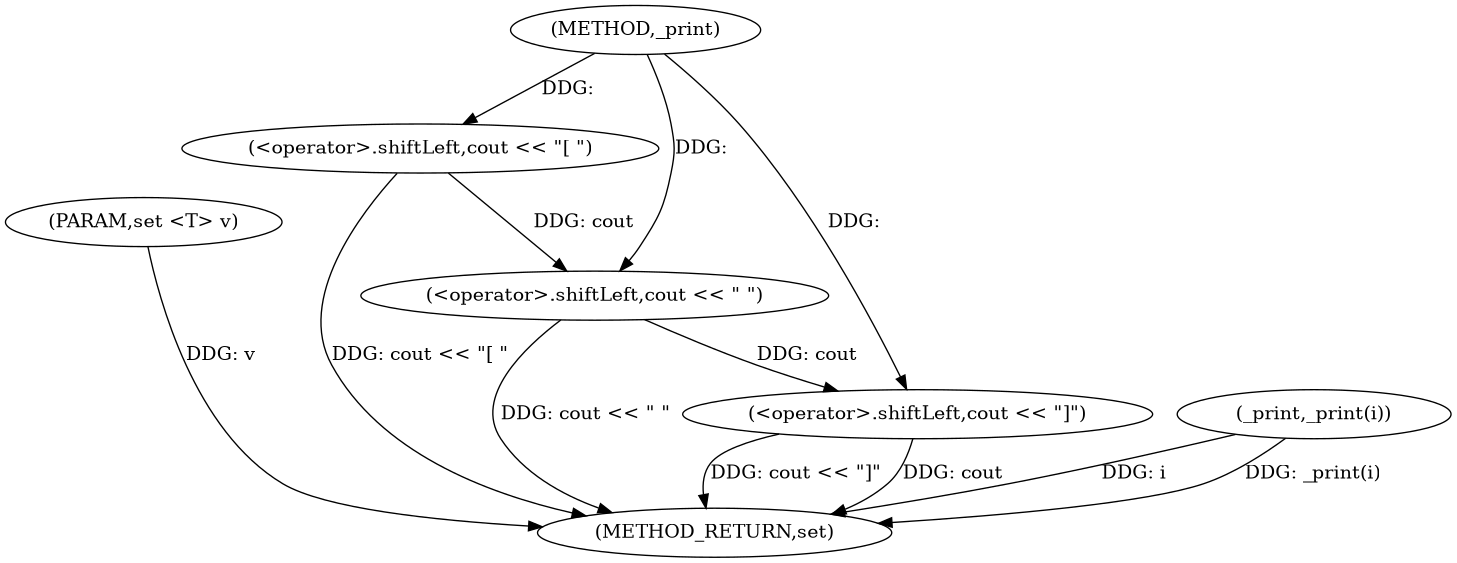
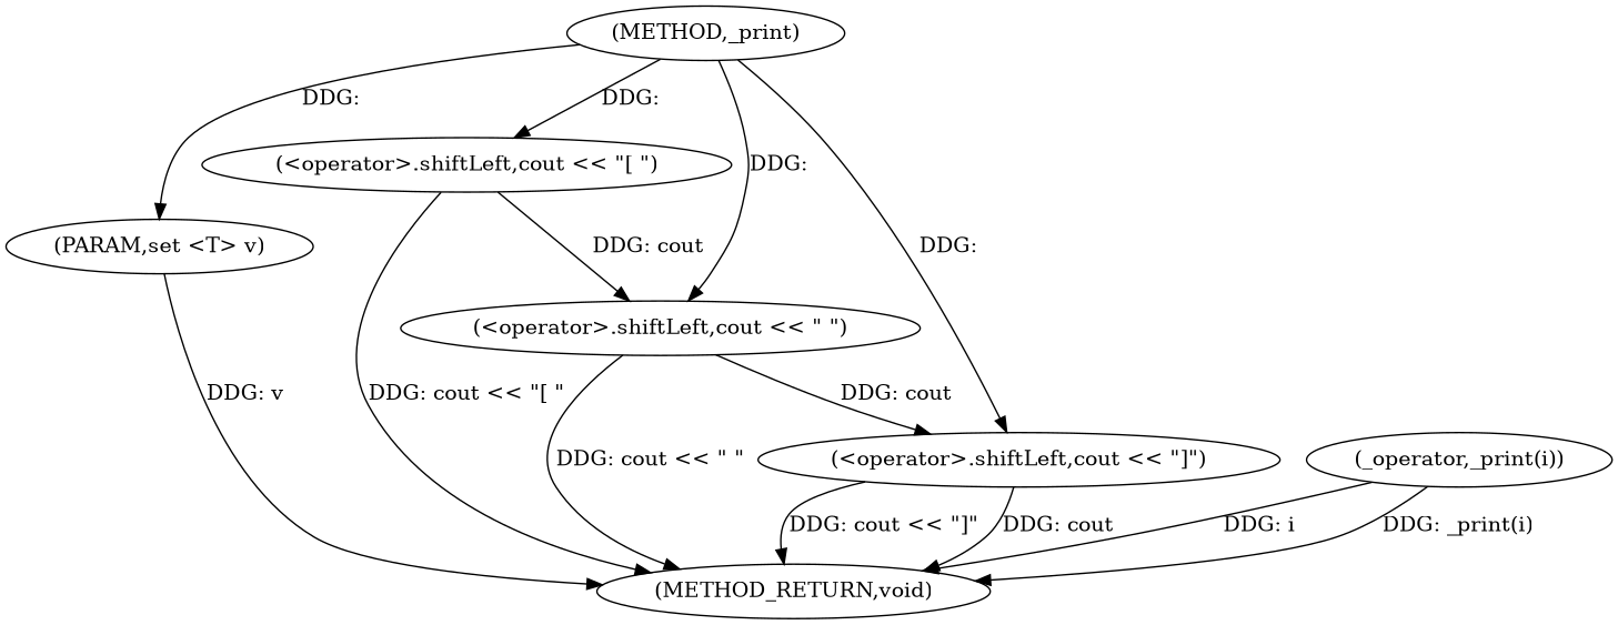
  digraph {
    n1 [label="(METHOD,_print)"]
    n2 [label="(PARAM,set <T> v)"]
    n3 [label="(<operator>.shiftLeft,cout << \"[ \")"]
    n4 [label="(<operator>.shiftLeft,cout << \"]\")"]
    n5 [label="(<operator>.shiftLeft,cout << \" \")"]
-   n6 [label="(METHOD_RETURN,set)"]
-   n7 [label="(_print,_print(i))"]
+   n6 [label="(METHOD_RETURN,void)"]
+   n7 [label="(_operator,_print(i))"]
+   n1 -> n2 [label="DDG: "]
    n1 -> n3 [label="DDG: "]
    n1 -> n4 [label="DDG: "]
    n1 -> n5 [label="DDG: "]
    n2 -> n6 [label="DDG: v"]
    n3 -> n5 [label="DDG: cout"]
    n3 -> n6 [label="DDG: cout << \"[ \""]
    n4 -> n6 [label="DDG: cout"]
    n4 -> n6 [label="DDG: cout << \"]\""]
    n5 -> n4 [label="DDG: cout"]
    n5 -> n6 [label="DDG: cout << \" \""]
    n7 -> n6 [label="DDG: _print(i)"]
    n7 -> n6 [label="DDG: i"]
  }
